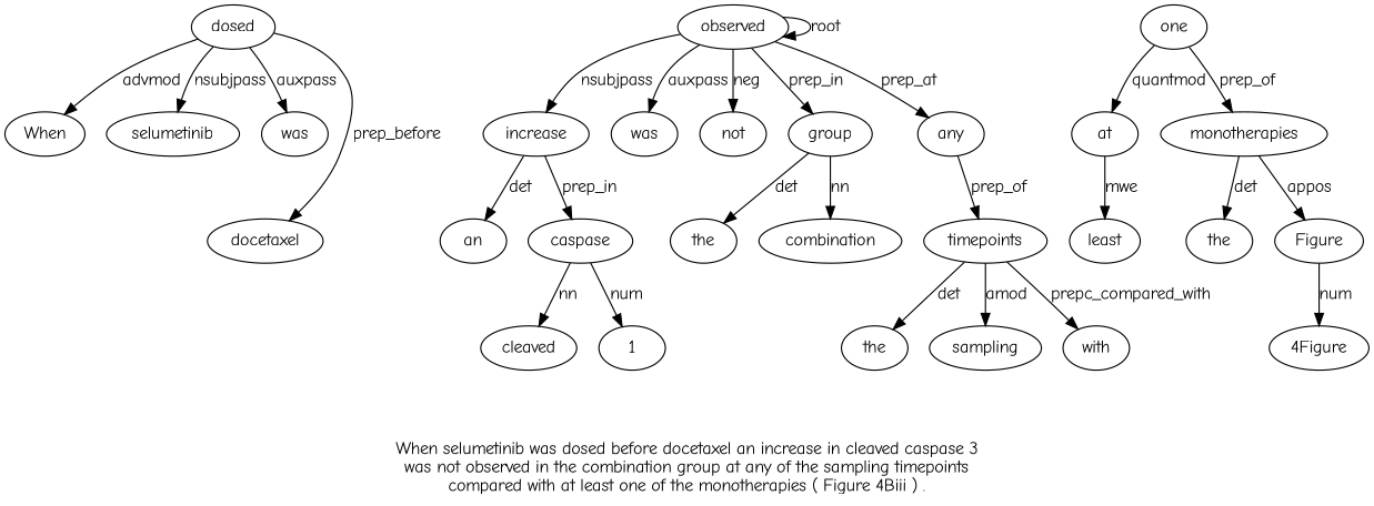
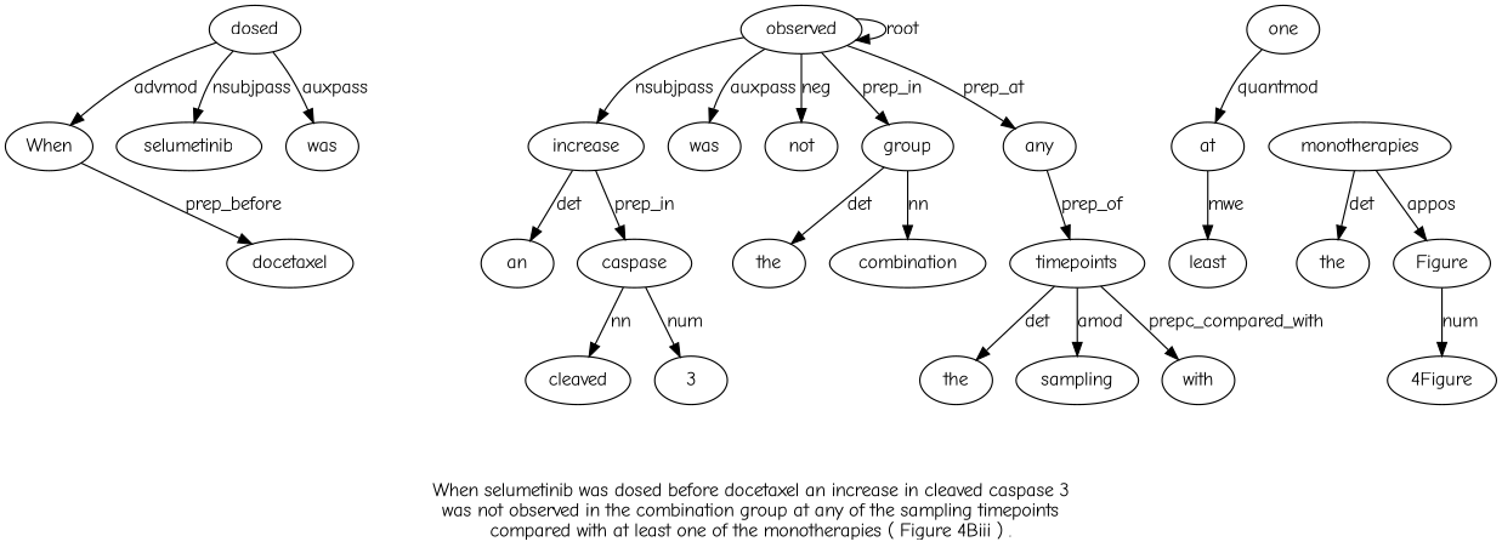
  digraph {
    fontname="Comic Neue"
    label="When selumetinib was dosed before docetaxel an increase in cleaved caspase 3\nwas not observed in the combination group at any of the sampling timepoints\ncompared with at least one of the monotherapies ( Figure 4Biii ) ."
    node [fillcolor=white fontname="Comic Neue" style=filled]
    edge [fontname="Comic Neue"]
    n1 [label=dosed]
    n2 [label=When]
    n3 [label=selumetinib]
    n4 [label=was]
    n5 [label=docetaxel]
    n6 [label=observed]
    n7 [label=increase]
    n8 [label=was]
    n9 [label=not]
    n10 [label=group]
    n11 [label=any]
    n12 [label=an]
    n13 [label=caspase]
    n14 [label=the]
    n15 [label=combination]
    n16 [label=timepoints]
    n17 [label=cleaved]
-   n18 [label=1]
+   n18 [label=3]
    n19 [label=the]
    n20 [label=sampling]
    n21 [label=with]
    n22 [label=one]
    n23 [label=at]
    n24 [label=monotherapies]
    n25 [label=least]
    n26 [label=the]
    n27 [label=Figure]
    n28 [label="4Figure"]
    n1 -> n2 [label=advmod]
    n1 -> n3 [label=nsubjpass]
    n1 -> n4 [label=auxpass]
-   n1 -> n5 [label=prep_before]
+   n2 -> n5 [label=prep_before]
    n6 -> n6 [label=root]
    n6 -> n7 [label=nsubjpass]
    n6 -> n8 [label=auxpass]
    n6 -> n9 [label=neg]
    n6 -> n10 [label=prep_in]
    n6 -> n11 [label=prep_at]
    n7 -> n12 [label=det]
    n7 -> n13 [label=prep_in]
    n10 -> n14 [label=det]
    n10 -> n15 [label=nn]
    n11 -> n16 [label=prep_of]
    n13 -> n17 [label=nn]
    n13 -> n18 [label=num]
    n16 -> n19 [label=det]
    n16 -> n20 [label=amod]
    n16 -> n21 [label=prepc_compared_with]
    n22 -> n23 [label=quantmod]
-   n22 -> n24 [label=prep_of]
    n23 -> n25 [label=mwe]
    n24 -> n26 [label=det]
    n24 -> n27 [label=appos]
    n27 -> n28 [label=num]
  }
